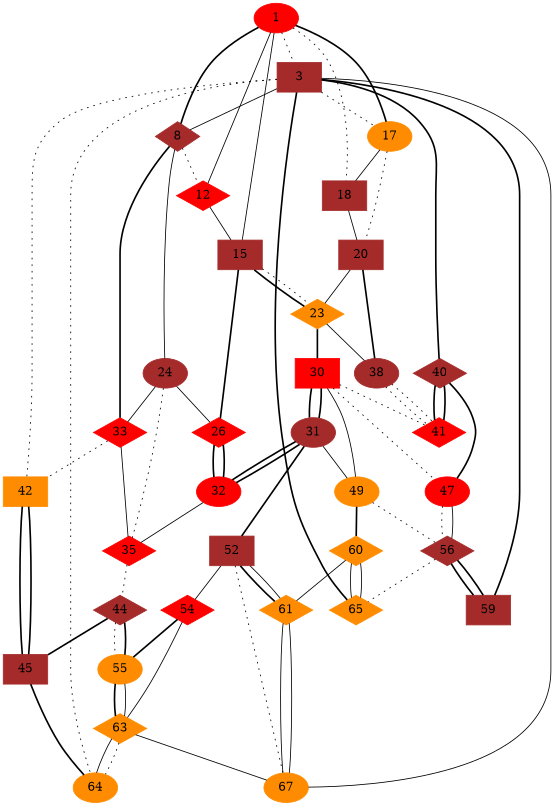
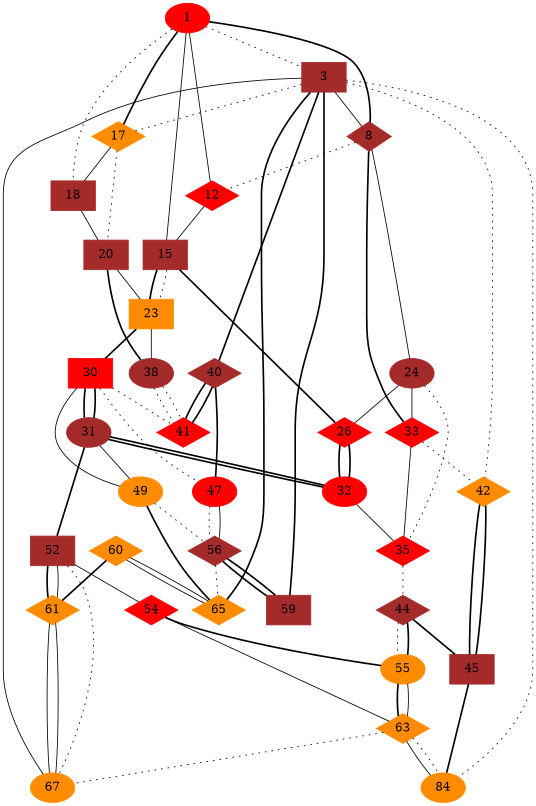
  graph {
    node [color=brown shape=diamond style=filled]
    edge [style=bold]
    1 [color=red shape=ellipse super="+2+6"]
    3 [shape=box super="+28+4+58"]
    8 [super="+9"]
    12 [color=red]
    15 [shape=box super="+16"]
-   17 [color=darkorange shape=ellipse super="+19"]
+   17 [color=darkorange super="+19"]
    18 [shape=box]
    40
-   42 [color=darkorange shape=box]
+   42 [color=darkorange]
    59 [shape=box]
    n11 [color=darkorange label=65]
-   64 [color=darkorange shape=ellipse super="+65"]
+   64 [color=darkorange shape=ellipse super="+65" label=84]
    67 [color=darkorange shape=ellipse super="+68"]
    24 [shape=ellipse super="+25+27"]
    33 [color=red super="+34"]
-   23 [color=darkorange super="+29"]
+   23 [color=darkorange shape=box super="+29"]
    26 [color=red]
    20 [shape=box super="+36+21"]
    41 [color=red]
    47 [color=red shape=ellipse]
    45 [shape=box]
    35 [color=red super="+37"]
    38 [shape=ellipse]
    30 [color=red shape=box super="+46"]
    32 [color=red shape=ellipse]
    31 [shape=ellipse super="+51"]
    49 [color=darkorange shape=ellipse super="+50"]
    44
    52 [shape=box super="+53"]
    56 [super="+57"]
    60 [color=darkorange]
    54 [color=red]
    61 [color=darkorange]
    55 [color=darkorange shape=ellipse]
    63 [color=darkorange super="+69"]
    1 -- 3 [style=dotted]
    1 -- 8
    1 -- 12 [style=solid]
    1 -- 15 [style=solid]
    1 -- 17
    1 -- 18 [style=dotted]
    3 -- 8 [style=solid weight=2]
    3 -- 17 [style=dotted]
    3 -- 40
    3 -- 42 [style=dotted]
    3 -- 59 [weight=2]
    3 -- n11
    3 -- 64 [style=dotted]
    3 -- 67 [style=solid]
    8 -- 12 [style=dotted]
    8 -- 24 [style=solid weight=2]
    8 -- 33
    12 -- 15 [style=solid]
    15 -- 23
    15 -- 23 [style=dotted]
    15 -- 26
    17 -- 18 [style=solid]
    17 -- 20 [style=dotted]
    18 -- 20 [style=solid]
    40 -- 41
    40 -- 41
    40 -- 47
    42 -- 45
    42 -- 45
    24 -- 33 [style=solid]
    24 -- 26 [style=solid]
    24 -- 35 [style=dotted]
    33 -- 42 [style=dotted]
    33 -- 35 [style=solid]
    23 -- 38 [style=solid]
    23 -- 30
    26 -- 32
    26 -- 32
    20 -- 23 [style=solid]
    20 -- 38
    47 -- 56 [style=dotted]
    47 -- 56 [style=solid]
    45 -- 64
    35 -- 44 [style=dotted]
    38 -- 41 [style=dotted]
    38 -- 41 [style=dotted]
    30 -- 41 [style=dotted]
    30 -- 47 [style=dotted]
    30 -- 31
    30 -- 31
    30 -- 49 [style=solid]
    32 -- 35 [style=solid]
    31 -- 32
    31 -- 32
    31 -- 49 [style=solid]
    31 -- 52
    49 -- 56 [style=dotted]
-   49 -- 60
+   49 -- n11
    44 -- 45
    44 -- 55 [style=dotted]
    44 -- 55
    52 -- 67 [style=dotted]
    52 -- 54 [style=solid]
    52 -- 61
    52 -- 61 [style=solid]
    56 -- 59
    56 -- 59
    56 -- n11 [style=dotted]
    60 -- n11 [style=solid]
    60 -- n11 [style=solid]
-   60 -- 61 [style=solid]
+   60 -- 61
    54 -- 55
    54 -- 63 [style=solid]
    61 -- 67 [style=solid]
    61 -- 67 [style=solid]
    55 -- 63
    55 -- 63 [style=solid]
    63 -- 64 [style=solid]
    63 -- 64 [style=dotted]
-   63 -- 67 [style=solid]
+   63 -- 67 [style=dotted]
  }
